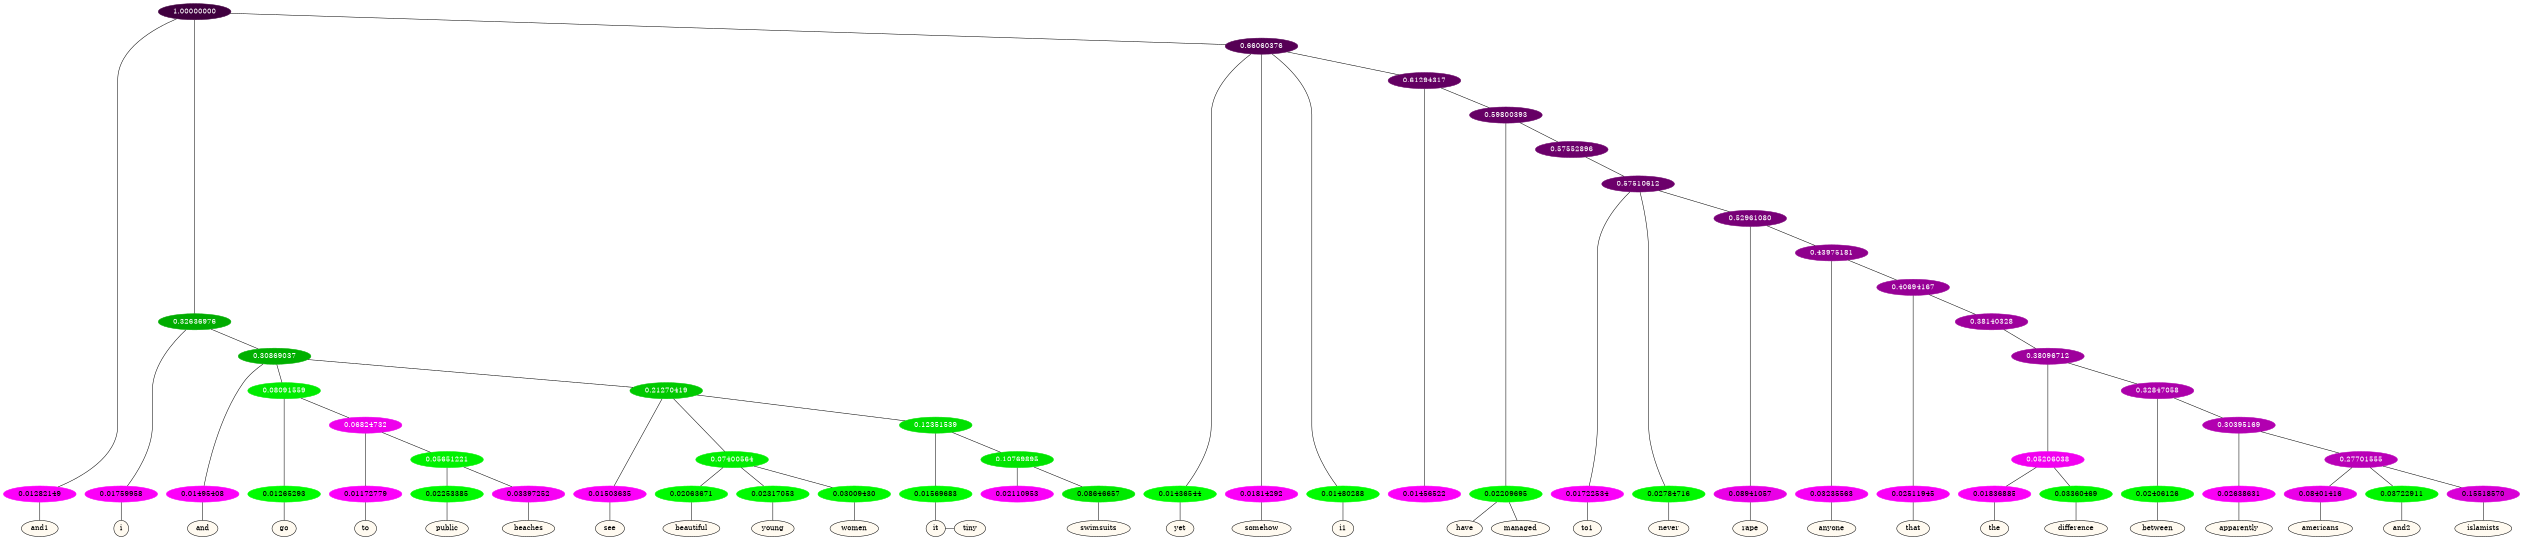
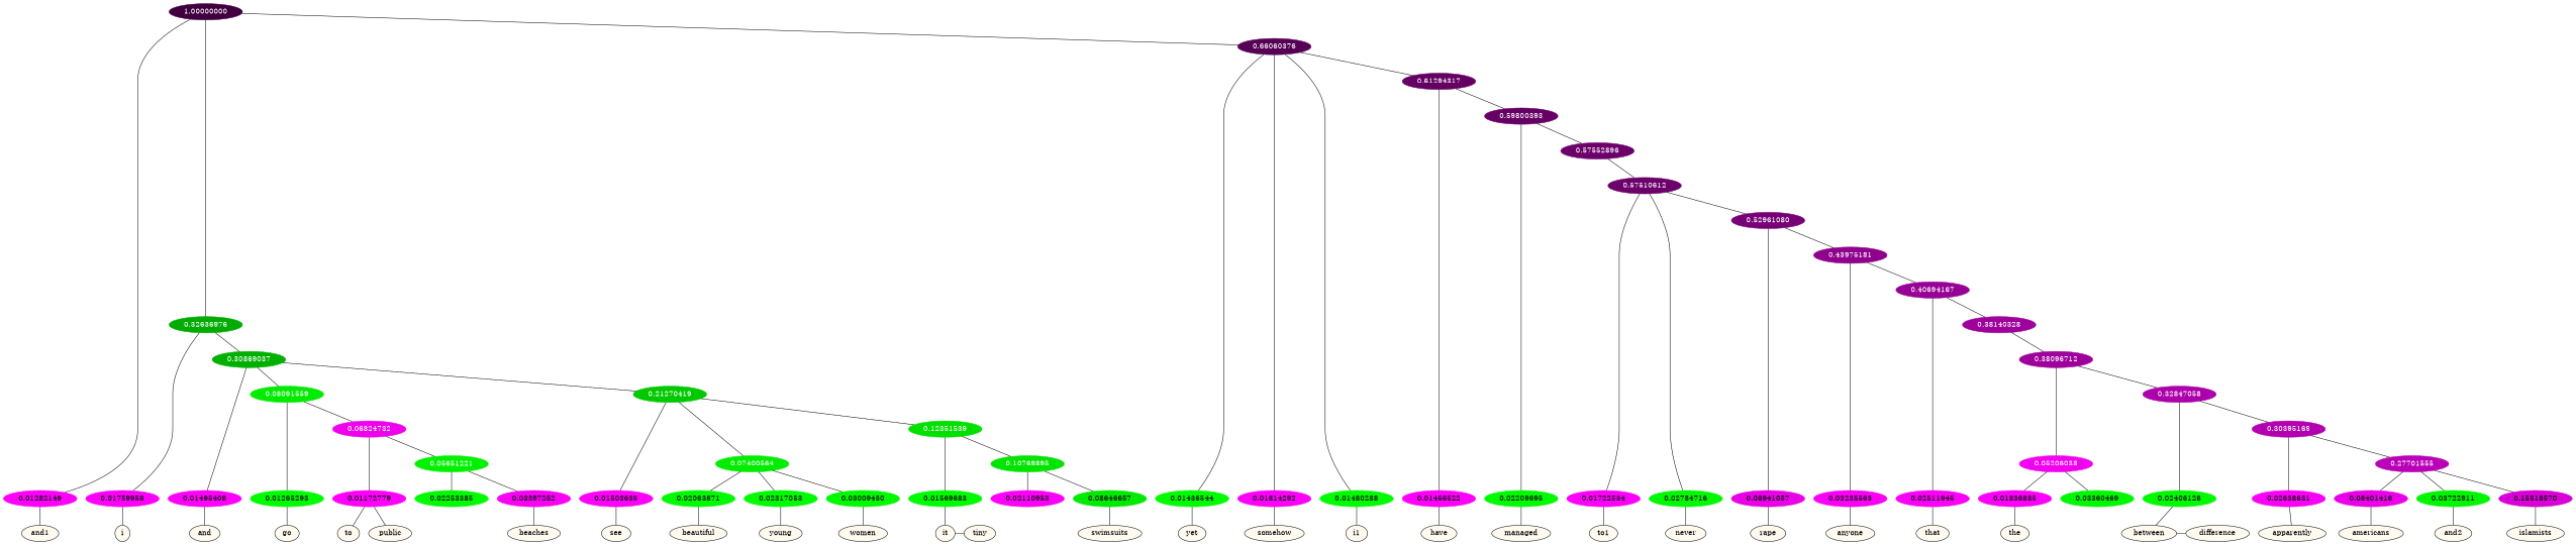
  graph {
    node [color=black format=png nodesep=0.001 ordering=out overlap_scaling=0.01 ranksep=0.001 style=filled]
    n1 [fillcolor=floralwhite height=0.15 label=i style="filled,solid" width=0.15]
    n2 [fillcolor=floralwhite height=0.15 label=go style="filled,solid" width=0.15]
    n3 [fillcolor=floralwhite height=0.15 label=to style="filled,solid" width=0.15]
    n4 [fillcolor=floralwhite height=0.15 label=public style="filled,solid" width=0.15]
    n5 [fillcolor=floralwhite height=0.15 label=beaches style="filled,solid" width=0.15]
    n6 [fillcolor=floralwhite height=0.15 label=and style="filled,solid" width=0.15]
    n7 [fillcolor=floralwhite height=0.15 label=see style="filled,solid" width=0.15]
    n8 [fillcolor=floralwhite height=0.15 label=beautiful style="filled,solid" width=0.15]
    n9 [fillcolor=floralwhite height=0.15 label=young style="filled,solid" width=0.15]
    n10 [fillcolor=floralwhite height=0.15 label=women style="filled,solid" width=0.15]
    n11 [fillcolor=floralwhite height=0.15 label=it style="filled,solid" width=0.15]
    n12 [fillcolor=floralwhite height=0.15 label=tiny style="filled,solid" width=0.15]
    n13 [fillcolor=floralwhite height=0.15 label=swimsuits style="filled,solid" width=0.15]
    n14 [fillcolor=floralwhite height=0.15 label=and1 style="filled,solid" width=0.15]
    n15 [fillcolor=floralwhite height=0.15 label=yet style="filled,solid" width=0.15]
    n16 [fillcolor=floralwhite height=0.15 label=somehow style="filled,solid" width=0.15]
    n17 [fillcolor=floralwhite height=0.15 label=i1 style="filled,solid" width=0.15]
    n18 [fillcolor=floralwhite height=0.15 label=have style="filled,solid" width=0.15]
    n19 [fillcolor=floralwhite height=0.15 label=managed style="filled,solid" width=0.15]
    n20 [fillcolor=floralwhite height=0.15 label=to1 style="filled,solid" width=0.15]
    n21 [fillcolor=floralwhite height=0.15 label=never style="filled,solid" width=0.15]
    n22 [fillcolor=floralwhite height=0.15 label=rape style="filled,solid" width=0.15]
    n23 [fillcolor=floralwhite height=0.15 label=anyone style="filled,solid" width=0.15]
    n24 [fillcolor=floralwhite height=0.15 label=that style="filled,solid" width=0.15]
    n25 [fillcolor=floralwhite height=0.15 label=the style="filled,solid" width=0.15]
    n26 [fillcolor=floralwhite height=0.15 label=difference style="filled,solid" width=0.15]
    n27 [fillcolor=floralwhite height=0.15 label=between style="filled,solid" width=0.15]
    n28 [fillcolor=floralwhite height=0.15 label=americans style="filled,solid" width=0.15]
    n29 [fillcolor=floralwhite height=0.15 label=and2 style="filled,solid" width=0.15]
    n30 [fillcolor=floralwhite height=0.15 label=islamists style="filled,solid" width=0.15]
    n31 [fillcolor=floralwhite height=0.15 label=apparently style="filled,solid" width=0.15]
    n32 [color="0.835 1.000 0.982" fontcolor=black height=0.15 label=0.01759958 width=0.15]
    n33 [color="0.334 1.000 0.987" fontcolor=black height=0.15 label=0.01265293 width=0.15]
    n34 [color="0.835 1.000 0.988" fontcolor=black height=0.15 label=0.01172779 width=0.15]
    n35 [color="0.334 1.000 0.977" fontcolor=black height=0.15 label=0.02253385 width=0.15]
    n36 [color="0.835 1.000 0.966" fontcolor=black height=0.15 label=0.03397252 width=0.15]
    n37 [color="0.835 1.000 0.985" fontcolor=black height=0.15 label=0.01495408 width=0.15]
    n38 [color="0.835 1.000 0.985" fontcolor=black height=0.15 label=0.01503635 width=0.15]
    n39 [color="0.334 1.000 0.979" fontcolor=black height=0.15 label=0.02063671 width=0.15]
    n40 [color="0.334 1.000 0.977" fontcolor=black height=0.15 label=0.02317053 width=0.15]
    n41 [color="0.334 1.000 0.970" fontcolor=black height=0.15 label=0.03009430 width=0.15]
    n42 [color="0.334 1.000 0.984" fontcolor=black height=0.15 label=0.01569683 width=0.15]
    n43 [color="0.835 1.000 0.979" fontcolor=black height=0.15 label=0.02110953 width=0.15]
    n44 [color="0.334 1.000 0.914" fontcolor=black height=0.15 label=0.08646657 width=0.15]
    n45 [color="0.835 1.000 0.987" fontcolor=black height=0.15 label=0.01282149 width=0.15]
    n46 [color="0.334 1.000 0.986" fontcolor=black height=0.15 label=0.01436544 width=0.15]
    n47 [color="0.835 1.000 0.982" fontcolor=black height=0.15 label=0.01814292 width=0.15]
    n48 [color="0.334 1.000 0.985" fontcolor=black height=0.15 label=0.01480288 width=0.15]
    n49 [color="0.835 1.000 0.985" fontcolor=black height=0.15 label=0.01456522 width=0.15]
    n50 [color="0.334 1.000 0.978" fontcolor=black height=0.15 label=0.02209695 width=0.15]
    n51 [color="0.835 1.000 0.983" fontcolor=black height=0.15 label=0.01722534 width=0.15]
    n52 [color="0.334 1.000 0.972" fontcolor=black height=0.15 label=0.02784716 width=0.15]
    n53 [color="0.835 1.000 0.911" fontcolor=black height=0.15 label=0.08941057 width=0.15]
    n54 [color="0.835 1.000 0.968" fontcolor=black height=0.15 label=0.03235563 width=0.15]
    n55 [color="0.835 1.000 0.975" fontcolor=black height=0.15 label=0.02511945 width=0.15]
    n56 [color="0.835 1.000 0.982" fontcolor=black height=0.15 label=0.01836885 width=0.15]
    n57 [color="0.334 1.000 0.966" fontcolor=black height=0.15 label=0.03360469 width=0.15]
    n58 [color="0.334 1.000 0.976" fontcolor=black height=0.15 label=0.02406126 width=0.15]
    n59 [color="0.835 1.000 0.916" fontcolor=black height=0.15 label=0.08401416 width=0.15]
    n60 [color="0.334 1.000 0.963" fontcolor=black height=0.15 label=0.03722911 width=0.15]
    n61 [color="0.835 1.000 0.845" fontcolor=black height=0.15 label=0.15518570 width=0.15]
    n62 [color="0.835 1.000 0.974" fontcolor=black height=0.15 label=0.02638631 width=0.15]
    n63 [color="0.835 1.000 0.250" fontcolor=grey99 height=0.15 label=1.00000000 width=0.15]
    n64 [color="0.334 1.000 0.674" fontcolor=grey99 height=0.15 label=0.32636976 width=0.15]
    n65 [color="0.835 1.000 0.339" fontcolor=grey99 height=0.15 label=0.66060376 width=0.15]
    n66 [color="0.334 1.000 0.691" fontcolor=grey99 height=0.15 label=0.30869037 width=0.15]
    n67 [color="0.835 1.000 0.387" fontcolor=grey99 height=0.15 label=0.61294317 width=0.15]
    n68 [color="0.334 1.000 0.919" fontcolor=grey99 height=0.15 label=0.08091559 width=0.15]
    n69 [color="0.334 1.000 0.787" fontcolor=grey99 height=0.15 label=0.21270419 width=0.15]
    n70 [color="0.835 1.000 0.402" fontcolor=grey99 height=0.15 label=0.59800393 width=0.15]
    n71 [color="0.835 1.000 0.932" fontcolor=grey99 height=0.15 label=0.06824732 width=0.15]
    n72 [color="0.334 1.000 0.926" fontcolor=grey99 height=0.15 label=0.07400564 width=0.15]
    n73 [color="0.334 1.000 0.876" fontcolor=grey99 height=0.15 label=0.12351539 width=0.15]
    n74 [color="0.835 1.000 0.424" fontcolor=grey99 height=0.15 label=0.57552896 width=0.15]
    n75 [color="0.334 1.000 0.943" fontcolor=grey99 height=0.15 label=0.05651221 width=0.15]
    n76 [color="0.334 1.000 0.892" fontcolor=grey99 height=0.15 label=0.10769895 width=0.15]
    n77 [color="0.835 1.000 0.425" fontcolor=grey99 height=0.15 label=0.57510612 width=0.15]
    n78 [color="0.835 1.000 0.470" fontcolor=grey99 height=0.15 label=0.52961080 width=0.15]
    n79 [color="0.835 1.000 0.560" fontcolor=grey99 height=0.15 label=0.43975181 width=0.15]
    n80 [color="0.835 1.000 0.593" fontcolor=grey99 height=0.15 label=0.40694167 width=0.15]
    n81 [color="0.835 1.000 0.619" fontcolor=grey99 height=0.15 label=0.38140328 width=0.15]
    n82 [color="0.835 1.000 0.619" fontcolor=grey99 height=0.15 label=0.38096712 width=0.15]
    n83 [color="0.835 1.000 0.948" fontcolor=grey99 height=0.15 label=0.05206038 width=0.15]
    n84 [color="0.835 1.000 0.672" fontcolor=grey99 height=0.15 label=0.32847058 width=0.15]
    n85 [color="0.835 1.000 0.696" fontcolor=grey99 height=0.15 label=0.30395169 width=0.15]
    n86 [color="0.835 1.000 0.723" fontcolor=grey99 height=0.15 label=0.27701555 width=0.15]
    subgraph sub_1 {
      rank=same
      n1
      n2
      n3
      n4
      n5
      n6
      n7
      n8
      n9
      n10
      n11
      n12
      n13
      n14
      n15
      n16
      n17
      n18
      n19
      n20
      n21
      n22
      n23
      n24
      n25
      n26
      n27
      n28
      n29
      n30
      n31
    }
    subgraph sub_2 {
      rank=same
      n32
      n33
      n34
      n35
      n36
      n37
      n38
      n39
      n40
      n41
      n42
      n43
      n44
      n45
      n46
      n47
      n48
      n49
      n50
      n51
      n52
      n53
      n54
      n55
      n56
      n57
      n58
      n59
      n60
      n61
      n62
    }
    n11 -- n12
    n32 -- n1
    n33 -- n2
    n34 -- n3
-   n35 -- n4
+   n34 -- n4
    n36 -- n5
    n37 -- n6
    n38 -- n7
    n39 -- n8
    n40 -- n9
    n41 -- n10
    n42 -- n11
    n44 -- n13
    n45 -- n14
    n46 -- n15
    n47 -- n16
    n48 -- n17
-   n50 -- n18
+   n49 -- n18
    n50 -- n19
    n51 -- n20
    n52 -- n21
    n53 -- n22
    n54 -- n23
    n55 -- n24
    n56 -- n25
-   n57 -- n26
+   n27 -- n26
    n58 -- n27
    n59 -- n28
    n60 -- n29
    n61 -- n30
    n62 -- n31
    n63 -- n45
    n63 -- n64
    n63 -- n65
    n64 -- n32
    n64 -- n66
    n65 -- n46
    n65 -- n47
    n65 -- n48
    n65 -- n67
    n66 -- n37
    n66 -- n68
    n66 -- n69
    n67 -- n49
    n67 -- n70
    n68 -- n33
    n68 -- n71
    n69 -- n38
    n69 -- n72
    n69 -- n73
    n70 -- n50
    n70 -- n74
    n71 -- n34
    n71 -- n75
    n72 -- n39
    n72 -- n40
    n72 -- n41
    n73 -- n42
    n73 -- n76
    n74 -- n77
    n75 -- n35
    n75 -- n36
    n76 -- n43
    n76 -- n44
    n77 -- n51
    n77 -- n52
    n77 -- n78
    n78 -- n53
    n78 -- n79
    n79 -- n54
    n79 -- n80
    n80 -- n55
    n80 -- n81
    n81 -- n82
    n82 -- n83
    n82 -- n84
    n83 -- n56
    n83 -- n57
    n84 -- n58
    n84 -- n85
    n85 -- n62
    n85 -- n86
    n86 -- n59
    n86 -- n60
    n86 -- n61
  }
